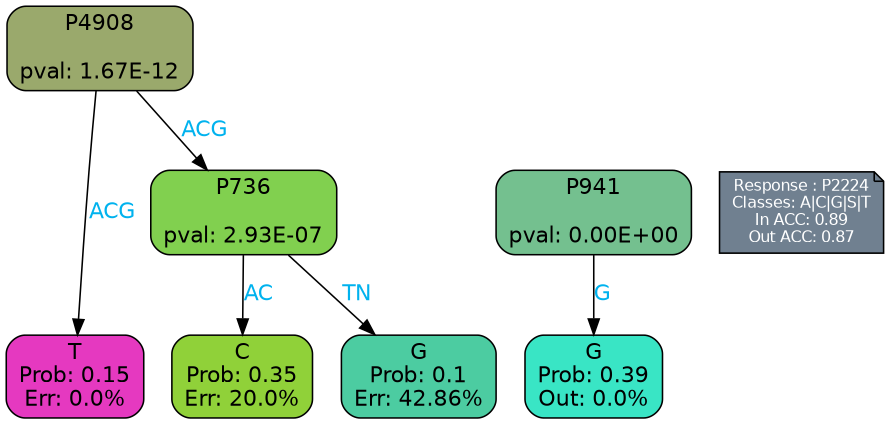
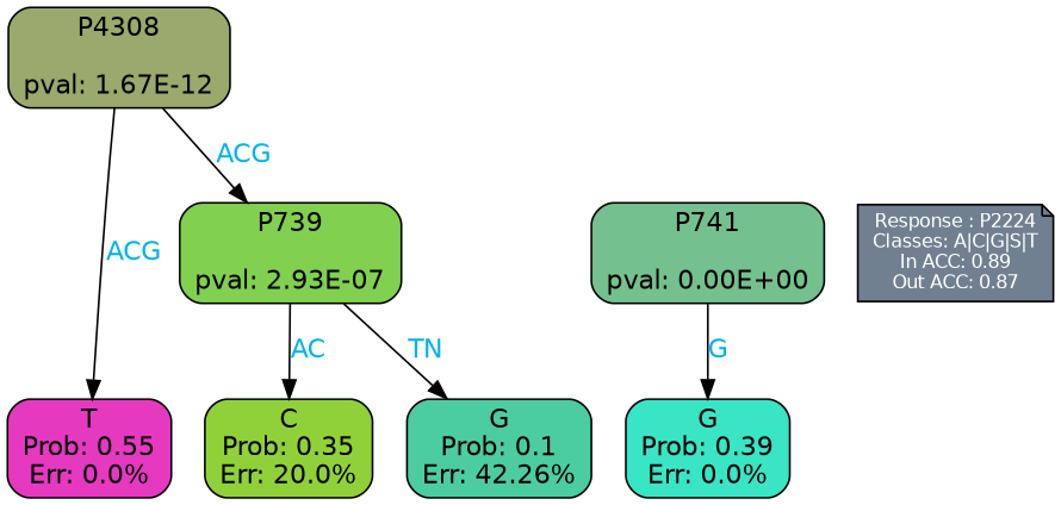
  digraph {
    ranksep=equally
    splines=polylines
    node [color=black fontname=helvetica shape=box style="filled, rounded"]
    edge [fontcolor=deepskyblue2 fontname=helvetica]
    n1 [fillcolor="#90d139" label="C\nProb: 0.35\nErr: 20.0%"]
-   n2 [fillcolor="#4ccca1" label="G\nProb: 0.1\nErr: 42.86%"]
-   n3 [fillcolor="#e539c0" label="T\nProb: 0.15\nErr: 0.0%"]
-   n4 [fillcolor="#39e5c5" label="G\nProb: 0.39\nOut: 0.0%"]
+   n2 [fillcolor="#4ccca1" label="G\nProb: 0.1\nErr: 42.26%"]
+   n3 [fillcolor="#e539c0" label="T\nProb: 0.55\nErr: 0.0%"]
+   n4 [fillcolor="#39e5c5" label="G\nProb: 0.39\nErr: 0.0%"]
    n5 [align=left fillcolor=slategray fontcolor=white fontsize=10 label="Response : P2224\nClasses: A|C|G|S|T\nIn ACC: 0.89\nOut ACC: 0.87\n" shape=note style=filled]
-   n6 [fillcolor="#74c08f" label="P941\n\npval: 0.00E+00"]
-   n7 [fillcolor="#9aa96c" label="P4908\n\npval: 1.67E-12"]
-   n8 [fillcolor="#81d04f" label="P736\n\npval: 2.93E-07"]
+   n6 [fillcolor="#74c08f" label="P741\n\npval: 0.00E+00"]
+   n7 [fillcolor="#9aa96c" label="P4308\n\npval: 1.67E-12"]
+   n8 [fillcolor="#81d04f" label="P739\n\npval: 2.93E-07"]
    subgraph sub_1 {
      rank=same
      n1
      n2
      n3
      n4
    }
    subgraph sub_2 {
      rank=same
      n5
      n6
    }
    n6 -> n4 [label=G]
    n7 -> n3 [label=ACG]
    n7 -> n8 [label=ACG]
    n8 -> n1 [label=AC]
    n8 -> n2 [label=TN]
  }
